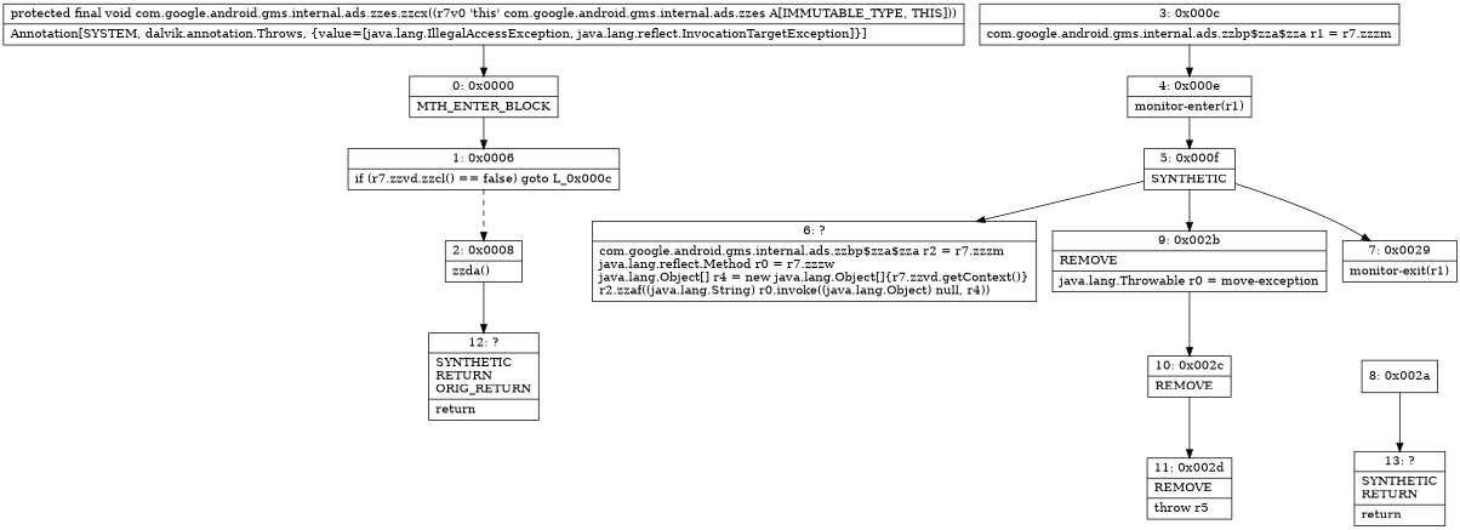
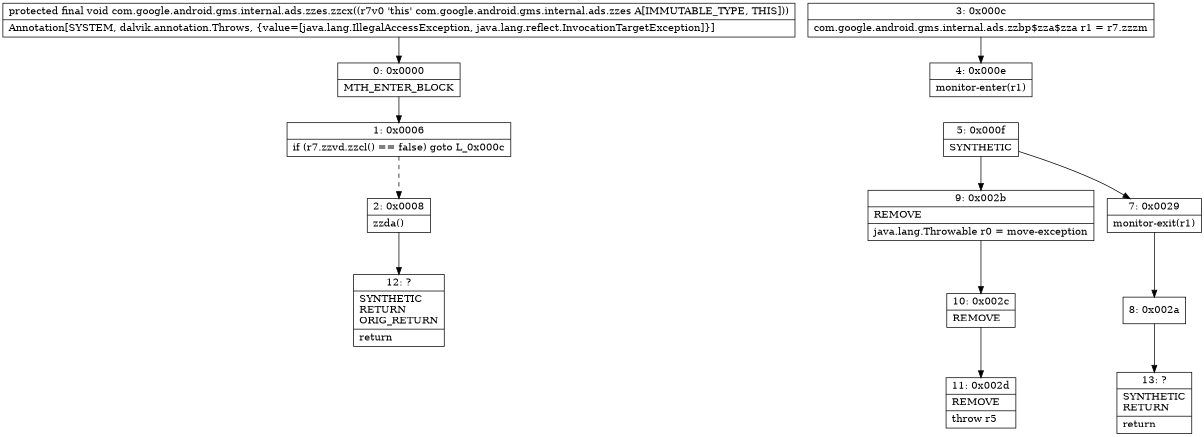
  digraph {
    node [shape=record]
    n1 [label="{0\:\ 0x0000|MTH_ENTER_BLOCK\l}"]
    n2 [label="{1\:\ 0x0006|if (r7.zzvd.zzcl() == false) goto L_0x000c\l}"]
    n3 [label="{2\:\ 0x0008|zzda()\l}"]
    n4 [label="{12\:\ ?|SYNTHETIC\lRETURN\lORIG_RETURN\l|return\l}"]
    n5 [label="{3\:\ 0x000c|com.google.android.gms.internal.ads.zzbp$zza$zza r1 = r7.zzzm\l}"]
    n6 [label="{4\:\ 0x000e|monitor\-enter(r1)\l}"]
    n7 [label="{5\:\ 0x000f|SYNTHETIC\l}"]
-   n8 [label="{6\:\ ?|com.google.android.gms.internal.ads.zzbp$zza$zza r2 = r7.zzzm\ljava.lang.reflect.Method r0 = r7.zzzw\ljava.lang.Object[] r4 = new java.lang.Object[]\{r7.zzvd.getContext()\}\lr2.zzaf((java.lang.String) r0.invoke((java.lang.Object) null, r4))\l}"]
    n9 [label="{9\:\ 0x002b|REMOVE\l|java.lang.Throwable r0 = move\-exception\l}"]
    n10 [label="{7\:\ 0x0029|monitor\-exit(r1)\l}"]
    n11 [label="{10\:\ 0x002c|REMOVE\l}"]
    n12 [label="{8\:\ 0x002a}"]
    n13 [label="{13\:\ ?|SYNTHETIC\lRETURN\l|return\l}"]
    n14 [label="{11\:\ 0x002d|REMOVE\l|throw r5\l}"]
    n15 [label="{protected final void com.google.android.gms.internal.ads.zzes.zzcx((r7v0 'this' com.google.android.gms.internal.ads.zzes A[IMMUTABLE_TYPE, THIS]))  | Annotation[SYSTEM, dalvik.annotation.Throws, \{value=[java.lang.IllegalAccessException, java.lang.reflect.InvocationTargetException]\}]\l}"]
    n1 -> n2
    n2 -> n3 [style=dashed]
    n3 -> n4
    n5 -> n6
-   n6 -> n7
-   n7 -> n8
    n7 -> n9
    n7 -> n10
    n9 -> n11
+   n10 -> n12
    n11 -> n14
    n12 -> n13
    n15 -> n1
  }
